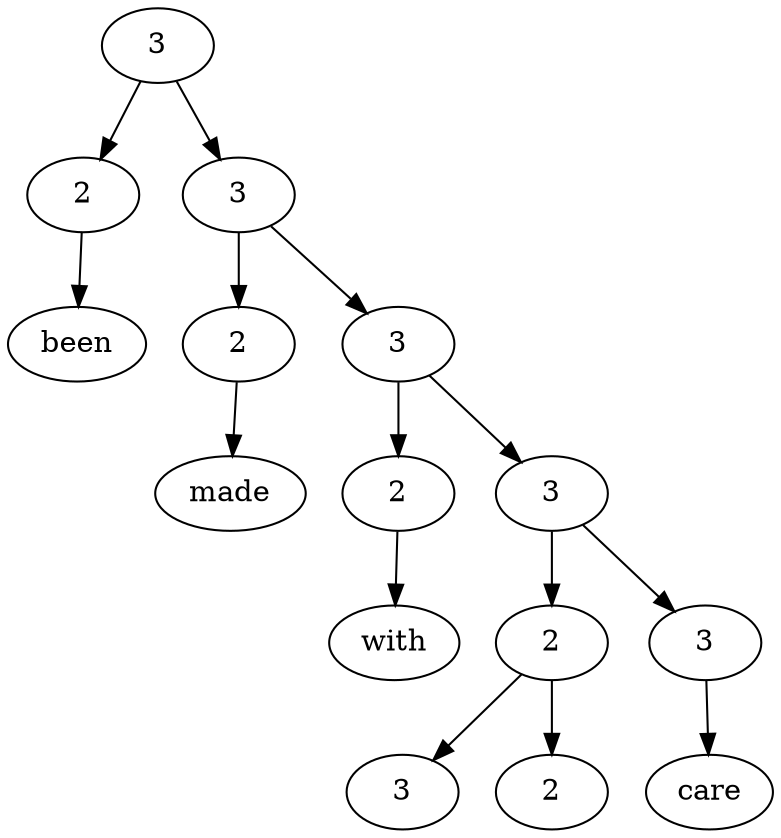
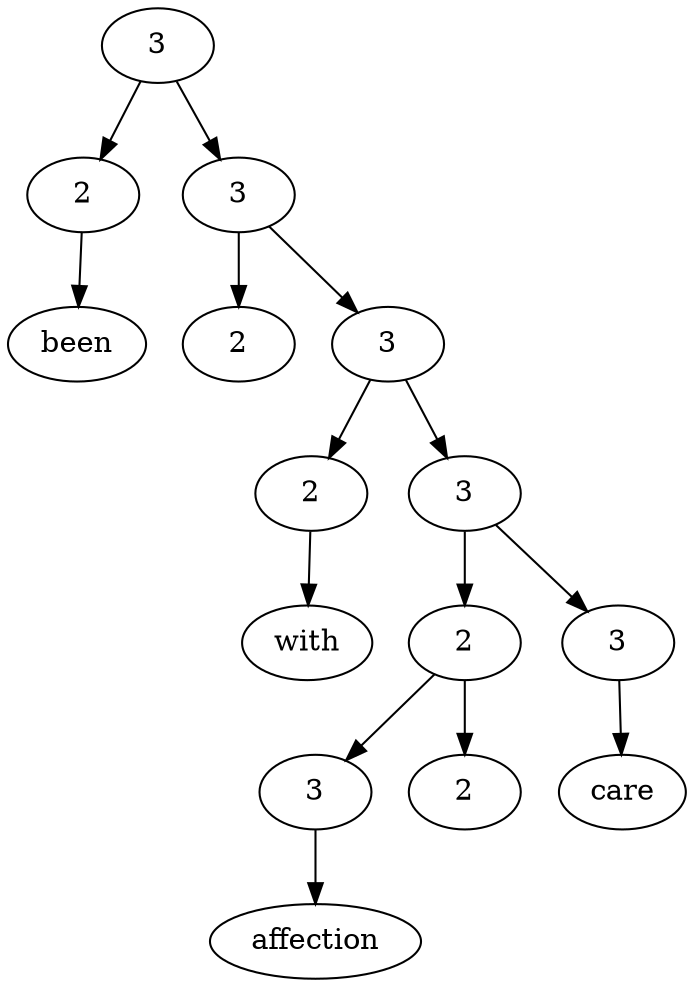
  digraph {
    n1 [label=3]
    n2 [label=2]
    n3 [label=3]
    n4 [label=been]
    n5 [label=2]
    n6 [label=3]
-   n7 [label=made]
    n8 [label=2]
    n9 [label=3]
    n10 [label=with]
    n11 [label=2]
    n12 [label=3]
    n13 [label=3]
    n14 [label=2]
    n15 [label=care]
+   n16 [label=affection]
    n1 -> n2
    n1 -> n3
    n2 -> n4
    n3 -> n5
    n3 -> n6
-   n5 -> n7
    n6 -> n8
    n6 -> n9
    n8 -> n10
    n9 -> n11
    n9 -> n12
    n11 -> n13
    n11 -> n14
    n12 -> n15
+   n13 -> n16
  }
